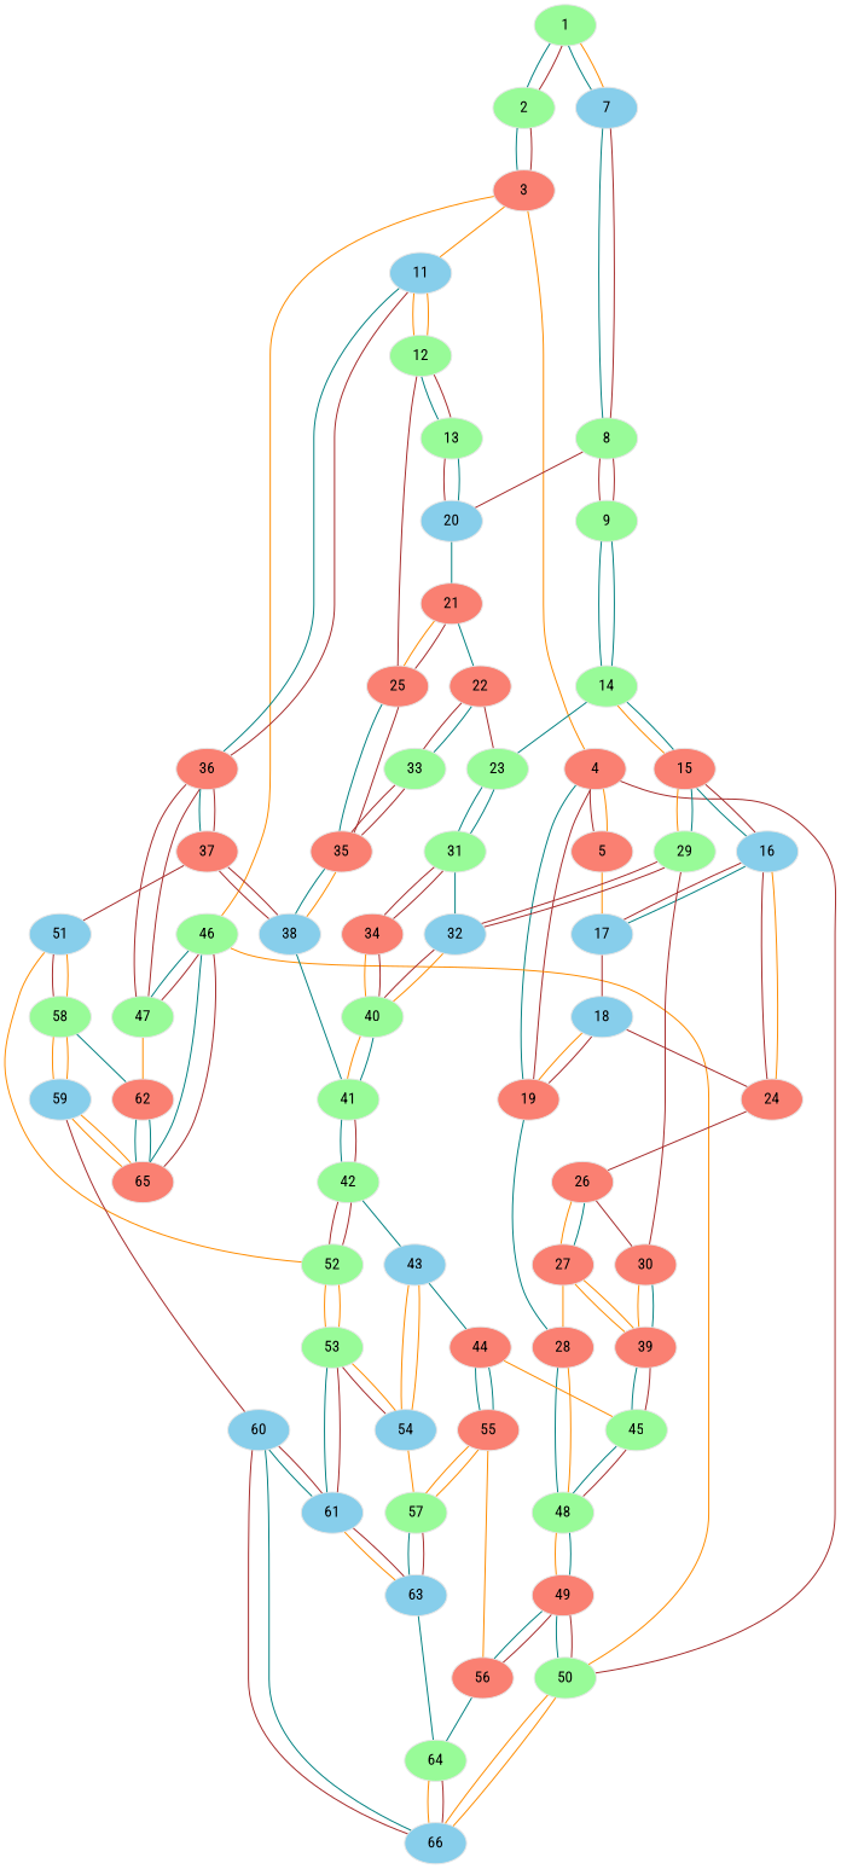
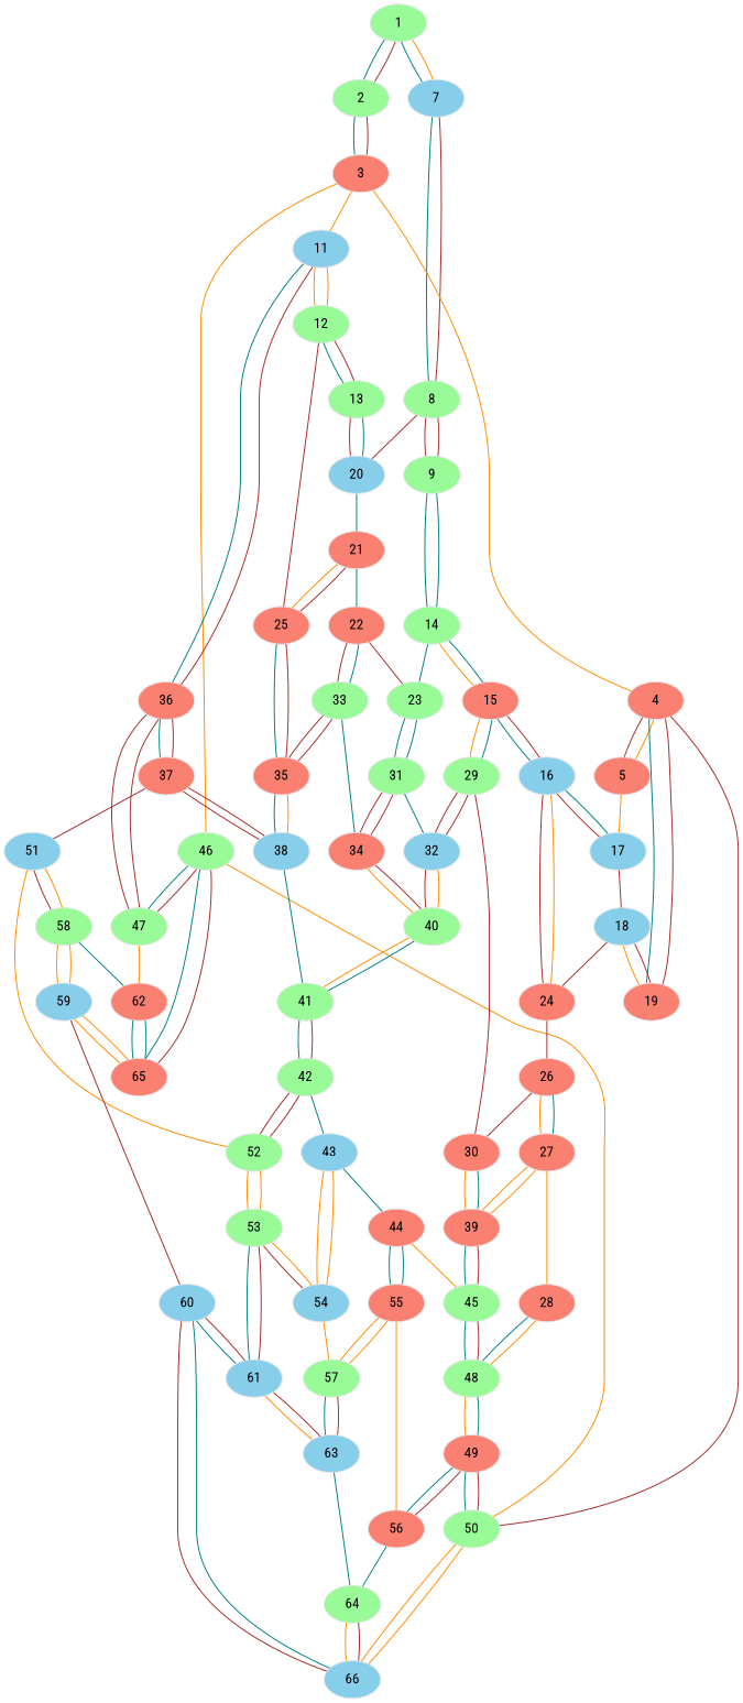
  graph {
    fontname="Roboto Condensed"
    node [color=gray90 fillcolor=palegreen fontname="Roboto Condensed" style=filled]
    edge [color=brown fontname="Roboto Condensed"]
    1
    2
    7 [fillcolor=skyblue]
    3 [fillcolor=salmon]
    8
    4 [fillcolor=salmon]
    11 [fillcolor=skyblue]
    46
    5 [fillcolor=salmon]
    19 [fillcolor=salmon]
    50
    12
    36 [fillcolor=salmon]
    47
    65 [fillcolor=salmon]
    17 [fillcolor=skyblue]
    28 [fillcolor=salmon]
    66 [fillcolor=skyblue]
    18 [fillcolor=skyblue]
    9
    14
    20 [fillcolor=skyblue]
    21 [fillcolor=salmon]
    15 [fillcolor=salmon]
    23
    13
    25 [fillcolor=salmon]
    37 [fillcolor=salmon]
    35 [fillcolor=salmon]
    16 [fillcolor=skyblue]
    29
    31
    24 [fillcolor=salmon]
    30 [fillcolor=salmon]
    32 [fillcolor=skyblue]
    26 [fillcolor=salmon]
    48
    22 [fillcolor=salmon]
    33
    34 [fillcolor=salmon]
    27 [fillcolor=salmon]
    38 [fillcolor=skyblue]
    39 [fillcolor=salmon]
    45
    49 [fillcolor=salmon]
    40
    41
    51 [fillcolor=skyblue]
    62 [fillcolor=salmon]
    52
    58
    42
    43 [fillcolor=skyblue]
    44 [fillcolor=salmon]
    54 [fillcolor=skyblue]
    53
    55 [fillcolor=salmon]
    57
    56 [fillcolor=salmon]
    64
    59 [fillcolor=skyblue]
    61 [fillcolor=skyblue]
    63 [fillcolor=skyblue]
    60 [fillcolor=skyblue]
    1 -- 2 [color=teal]
    1 -- 2
    1 -- 7 [color=teal]
    1 -- 7 [color=darkorange]
    2 -- 3 [color=teal]
    2 -- 3
    7 -- 8 [color=teal]
    7 -- 8
    3 -- 4 [color=darkorange]
    3 -- 11 [color=darkorange]
    3 -- 46 [color=darkorange]
    8 -- 9
    8 -- 9
    8 -- 20
    4 -- 5
    4 -- 5 [color=darkorange]
    4 -- 19 [color=teal]
    4 -- 19
    4 -- 50
    11 -- 12 [color=darkorange]
    11 -- 12 [color=darkorange]
    11 -- 36 [color=teal]
    11 -- 36
    46 -- 50 [color=darkorange]
    46 -- 47 [color=teal]
    46 -- 47
    46 -- 65 [color=teal]
    46 -- 65
    5 -- 17 [color=darkorange]
-   19 -- 28 [color=teal]
    50 -- 66 [color=darkorange]
    50 -- 66 [color=darkorange]
    12 -- 13 [color=teal]
    12 -- 13
    12 -- 25
    36 -- 47
    36 -- 47
    36 -- 37 [color=teal]
    36 -- 37
    47 -- 62 [color=darkorange]
    17 -- 18
    28 -- 48 [color=teal]
    28 -- 48 [color=darkorange]
    18 -- 19 [color=darkorange]
    18 -- 19
    18 -- 24
    9 -- 14 [color=teal]
    9 -- 14 [color=teal]
    14 -- 15 [color=darkorange]
    14 -- 15 [color=teal]
    14 -- 23 [color=teal]
    20 -- 21 [color=teal]
    21 -- 25 [color=darkorange]
    21 -- 25
    21 -- 22 [color=teal]
    15 -- 16 [color=teal]
    15 -- 16
    15 -- 29 [color=darkorange]
    15 -- 29 [color=teal]
    23 -- 31 [color=teal]
    23 -- 31 [color=teal]
    13 -- 20
    13 -- 20 [color=teal]
    25 -- 35 [color=teal]
    25 -- 35
    37 -- 38
    37 -- 38
    37 -- 51
    35 -- 38 [color=teal]
    35 -- 38 [color=darkorange]
    16 -- 17
    16 -- 17 [color=teal]
    16 -- 24
    16 -- 24 [color=darkorange]
    29 -- 30
    29 -- 32
    29 -- 32
    31 -- 32 [color=teal]
    31 -- 34
    31 -- 34
    24 -- 26
    30 -- 39 [color=darkorange]
    30 -- 39 [color=teal]
    32 -- 40
    32 -- 40 [color=darkorange]
    26 -- 30
    26 -- 27 [color=darkorange]
    26 -- 27 [color=teal]
    48 -- 49 [color=darkorange]
    48 -- 49 [color=teal]
    22 -- 23
    22 -- 33
    22 -- 33 [color=teal]
    33 -- 35
    33 -- 35
+   33 -- 34 [color=teal]
    34 -- 40 [color=darkorange]
    34 -- 40
    27 -- 28 [color=darkorange]
    27 -- 39 [color=darkorange]
    27 -- 39 [color=darkorange]
    38 -- 41 [color=teal]
    39 -- 45 [color=teal]
    39 -- 45
    45 -- 48 [color=teal]
    45 -- 48
    49 -- 50 [color=teal]
    49 -- 50
    49 -- 56 [color=teal]
    49 -- 56
    40 -- 41 [color=darkorange]
    40 -- 41 [color=teal]
    41 -- 42 [color=teal]
    41 -- 42
    51 -- 52 [color=darkorange]
    51 -- 58
    51 -- 58 [color=darkorange]
    62 -- 65 [color=teal]
    62 -- 65 [color=teal]
    52 -- 53 [color=darkorange]
    52 -- 53 [color=darkorange]
    58 -- 62 [color=teal]
    58 -- 59 [color=darkorange]
    58 -- 59 [color=darkorange]
    42 -- 52
    42 -- 52
    42 -- 43 [color=teal]
    43 -- 44 [color=teal]
    43 -- 54 [color=darkorange]
    43 -- 54 [color=darkorange]
    44 -- 45 [color=darkorange]
    44 -- 55 [color=teal]
    44 -- 55 [color=teal]
    54 -- 57 [color=darkorange]
    53 -- 54
    53 -- 54 [color=darkorange]
    53 -- 61 [color=teal]
    53 -- 61
    55 -- 57 [color=darkorange]
    55 -- 57 [color=darkorange]
    55 -- 56 [color=darkorange]
    57 -- 63 [color=teal]
    57 -- 63
    56 -- 64 [color=teal]
    64 -- 66 [color=darkorange]
    64 -- 66
    59 -- 65 [color=darkorange]
    59 -- 65 [color=darkorange]
    59 -- 60
    61 -- 63 [color=darkorange]
    61 -- 63
    63 -- 64 [color=teal]
    60 -- 66
    60 -- 66 [color=teal]
    60 -- 61 [color=teal]
    60 -- 61
  }
